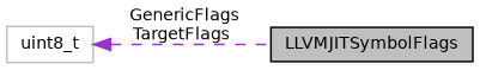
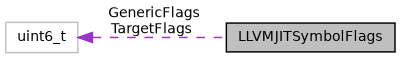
  digraph {
    rankdir=LR
    fontname="DejaVu Sans"
    node [fontname="DejaVu Sans" fontsize=10 shape=record]
    n1 [color=black fillcolor=grey75 fontcolor=black height=0.2 label=LLVMJITSymbolFlags style=filled width=0.4]
-   n2 [color=grey75 height=0.2 label=uint8_t width=0.4]
+   n2 [color=grey75 height=0.2 label=uint6_t width=0.4]
    n2 -> n1 [color=darkorchid3 dir=back fontname="DejaVu Sans" fontsize=10 label=" GenericFlags\nTargetFlags" labelfontname=Helvetica labelfontsize=10 style=dashed]
  }
